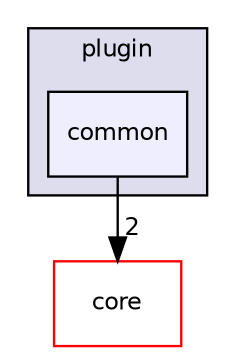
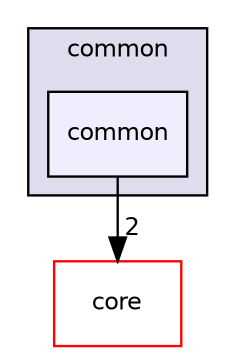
  digraph {
    compound=true
    node [fontname=Helvetica fontsize=10 shape=box style=filled]
    n1 [fillcolor="#eeeeff" label=common pencolor=black]
    n2 [color=red fillcolor=white label=core]
    subgraph cluster_1 {
      bgcolor="#ddddee"
      fontname=Helvetica
      fontsize=10
-     label=plugin
+     label=common
      pencolor=black
      n1
    }
    n1 -> n2 [headlabel=2 labeldistance=1.5 labelfontname=Helvetica labelfontsize=10]
  }
